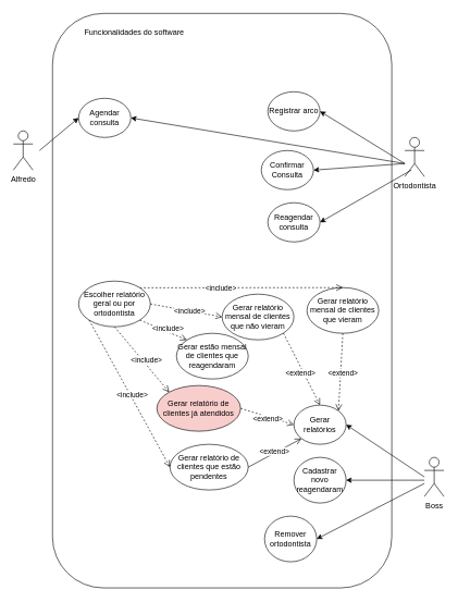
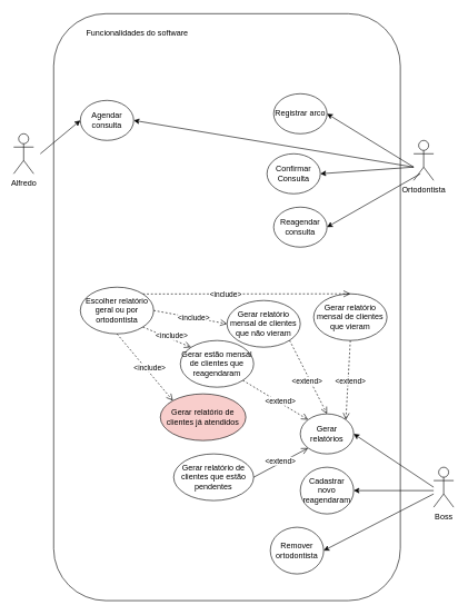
  <mxCell id="0" />
  <mxCell id="1" parent="0" />
  <mxCell id="2" value="Boss" style="shape=umlActor;verticalLabelPosition=bottom;verticalAlign=top;html=1;outlineConnect=0;" parent="1" vertex="1"><mxGeometry x="650" y="700" width="30" height="60" as="geometry" /></mxCell>
  <mxCell id="3" value="" style="rounded=1;whiteSpace=wrap;html=1;" parent="1" vertex="1"><mxGeometry x="80" y="20" width="520" height="880" as="geometry" /></mxCell>
  <mxCell id="4" value="Agendar consulta" style="ellipse;whiteSpace=wrap;html=1;" parent="1" vertex="1"><mxGeometry x="120" y="150" width="80" height="60" as="geometry" /></mxCell>
  <mxCell id="5" value="Alfredo" style="shape=umlActor;verticalLabelPosition=bottom;verticalAlign=top;html=1;outlineConnect=0;" parent="1" vertex="1"><mxGeometry y="200" width="30" height="60" as="geometry" x="20" /></mxCell>
  <mxCell id="6" value="" style="endArrow=classic;html=1;entryX=0;entryY=0.5;entryDx=0;entryDy=0;" parent="1" target="4" edge="1"><mxGeometry width="50" height="50" relative="1" as="geometry"><mxPoint x="60" y="230" as="sourcePoint" /><mxPoint x="430" y="330" as="targetPoint" /></mxGeometry></mxCell>
  <mxCell id="7" value="Ortodontista" style="shape=umlActor;verticalLabelPosition=bottom;verticalAlign=top;html=1;outlineConnect=0;" parent="1" vertex="1"><mxGeometry x="620" y="210" width="30" height="60" as="geometry" /></mxCell>
  <mxCell id="8" value="" style="endArrow=classic;html=1;entryX=1;entryY=0.5;entryDx=0;entryDy=0;" parent="1" target="4" edge="1"><mxGeometry width="50" height="50" relative="1" as="geometry"><mxPoint x="620" y="250" as="sourcePoint" /><mxPoint x="550" y="180" as="targetPoint" /></mxGeometry></mxCell>
  <mxCell id="9" value="Gerar relatórios" style="ellipse;whiteSpace=wrap;html=1;" parent="1" vertex="1"><mxGeometry x="450" y="620" width="80" height="60" as="geometry" /></mxCell>
  <mxCell id="10" value="Cadastrar novo reagendaram" style="ellipse;whiteSpace=wrap;html=1;" parent="1" vertex="1"><mxGeometry x="450" y="700" width="80" height="70" as="geometry" /></mxCell>
  <mxCell id="11" value="Remover ortodontista" style="ellipse;whiteSpace=wrap;html=1;" parent="1" vertex="1"><mxGeometry x="405" y="790" width="80" height="70" as="geometry" /></mxCell>
  <mxCell id="12" value="" style="endArrow=classic;html=1;entryX=1;entryY=0.5;entryDx=0;entryDy=0;" parent="1" target="9" edge="1"><mxGeometry width="50" height="50" relative="1" as="geometry"><mxPoint x="650" y="730" as="sourcePoint" /><mxPoint x="610" y="620" as="targetPoint" /></mxGeometry></mxCell>
  <mxCell id="13" value="" style="endArrow=classic;html=1;entryX=1;entryY=0.5;entryDx=0;entryDy=0;" parent="1" target="10" edge="1"><mxGeometry width="50" height="50" relative="1" as="geometry"><mxPoint x="650" y="735" as="sourcePoint" /><mxPoint x="460" y="660" as="targetPoint" /></mxGeometry></mxCell>
  <mxCell id="14" value="" style="endArrow=classic;html=1;entryX=1;entryY=0.5;entryDx=0;entryDy=0;" parent="1" target="11" edge="1"><mxGeometry width="50" height="50" relative="1" as="geometry"><mxPoint x="650" y="740" as="sourcePoint" /><mxPoint x="540" y="660" as="targetPoint" /></mxGeometry></mxCell>
  <mxCell id="15" value="Gerar relatório mensal de clientes que vieram" style="ellipse;whiteSpace=wrap;html=1;" parent="1" vertex="1"><mxGeometry x="470" y="440" width="110" height="70" as="geometry" /></mxCell>
  <mxCell id="16" value="&amp;lt;extend&amp;gt;" style="html=1;verticalAlign=bottom;endArrow=open;dashed=1;endSize=8;entryX=1;entryY=0;entryDx=0;entryDy=0;exitX=0.5;exitY=1;exitDx=0;exitDy=0;" parent="1" source="15" target="9" edge="1"><mxGeometry x="0.175" y="4" relative="1" as="geometry"><mxPoint x="470" y="600" as="sourcePoint" /><mxPoint x="390" y="600" as="targetPoint" /><mxPoint as="offset" /></mxGeometry></mxCell>
  <mxCell id="17" value="Gerar relatório mensal de clientes que não vieram" style="ellipse;whiteSpace=wrap;html=1;" parent="1" vertex="1"><mxGeometry x="340" y="450" width="110" height="70" as="geometry" /></mxCell>
  <mxCell id="18" value="&amp;lt;extend&amp;gt;" style="html=1;verticalAlign=bottom;endArrow=open;dashed=1;endSize=8;entryX=0.5;entryY=0;entryDx=0;entryDy=0;exitX=1;exitY=1;exitDx=0;exitDy=0;" parent="1" source="17" target="9" edge="1"><mxGeometry x="0.204" y="-9" relative="1" as="geometry"><mxPoint x="465" y="680" as="sourcePoint" /><mxPoint x="513.284" y="708.787" as="targetPoint" /><mxPoint x="1" as="offset" /></mxGeometry></mxCell>
  <mxCell id="19" value="Gerar estão mensal de clientes que reagendaram" style="ellipse;whiteSpace=wrap;html=1;" parent="1" vertex="1"><mxGeometry x="270" y="510" width="110" height="70" as="geometry" /></mxCell>
+ <mxCell id="20" value="&amp;lt;extend&amp;gt;" style="html=1;verticalAlign=bottom;endArrow=open;dashed=1;endSize=8;entryX=0;entryY=0;entryDx=0;entryDy=0;exitX=1;exitY=1;exitDx=0;exitDy=0;" parent="1" source="19" target="9" edge="1"><mxGeometry x="0.205" y="-5" relative="1" as="geometry"><mxPoint x="475" y="770" as="sourcePoint" /><mxPoint x="523.284" y="798.787" as="targetPoint" /><mxPoint as="offset" /></mxGeometry></mxCell>
  <mxCell id="21" value="Gerar relatório de clientes que estão pendentes" style="ellipse;whiteSpace=wrap;html=1;" parent="1" vertex="1"><mxGeometry x="260" y="680" width="120" height="70" as="geometry" /></mxCell>
  <mxCell id="22" value="&amp;lt;extend&amp;gt;" style="html=1;verticalAlign=bottom;endArrow=open;dashed=0;endSize=8;entryX=0;entryY=1;entryDx=0;entryDy=0;exitX=1;exitY=0.5;exitDx=0;exitDy=0;" parent="1" source="21" target="9" edge="1"><mxGeometry x="-0.087" y="-6" relative="1" as="geometry"><mxPoint x="475" y="850" as="sourcePoint" /><mxPoint x="461.716" y="708.787" as="targetPoint" /><mxPoint as="offset" /></mxGeometry></mxCell>
  <mxCell id="23" value="Gerar relatório de clientes já atendidos" style="ellipse;whiteSpace=wrap;html=1;fillColor=#f8cecc;" parent="1" vertex="1"><mxGeometry x="240" y="590" width="128.28" height="70" as="geometry" /></mxCell>
- <mxCell id="24" value="&amp;lt;extend&amp;gt;" style="html=1;verticalAlign=bottom;endArrow=open;dashed=1;endSize=8;entryX=0;entryY=0.5;entryDx=0;entryDy=0;exitX=1;exitY=0.5;exitDx=0;exitDy=0;" parent="1" source="23" target="9" edge="1"><mxGeometry x="0.105" y="-12" relative="1" as="geometry"><mxPoint x="463.28" y="780" as="sourcePoint" /><mxPoint x="449.996" y="601.213" as="targetPoint" /><mxPoint as="offset" /></mxGeometry></mxCell>
  <mxCell id="25" value="Escolher relatório geral ou por ortodontista" style="ellipse;whiteSpace=wrap;html=1;" parent="1" vertex="1"><mxGeometry x="120" y="430" width="110" height="70" as="geometry" /></mxCell>
  <mxCell id="26" value="&amp;lt;include&amp;gt;" style="html=1;verticalAlign=bottom;endArrow=open;dashed=1;endSize=8;entryX=0.5;entryY=0;entryDx=0;entryDy=0;exitX=1;exitY=0;exitDx=0;exitDy=0;" parent="1" source="25" target="15" edge="1"><mxGeometry x="-0.204" y="-10" relative="1" as="geometry"><mxPoint x="325" y="690" as="sourcePoint" /><mxPoint x="311.716" y="511.213" as="targetPoint" /><mxPoint as="offset" /></mxGeometry></mxCell>
  <mxCell id="27" value="&lt;div&gt;&amp;lt;include&amp;gt;&lt;/div&gt;" style="html=1;verticalAlign=bottom;endArrow=open;dashed=1;endSize=8;exitX=1;exitY=0.5;exitDx=0;exitDy=0;entryX=0;entryY=0.5;entryDx=0;entryDy=0;" parent="1" source="25" target="17" edge="1"><mxGeometry x="0.12" y="-9" relative="1" as="geometry"><mxPoint x="280" y="425" as="sourcePoint" /><mxPoint x="360" y="460" as="targetPoint" /><mxPoint as="offset" /></mxGeometry></mxCell>
  <mxCell id="28" value="&amp;lt;include&amp;gt;" style="html=1;verticalAlign=bottom;endArrow=open;dashed=1;endSize=8;entryX=0;entryY=0;entryDx=0;entryDy=0;exitX=1;exitY=1;exitDx=0;exitDy=0;" parent="1" source="25" target="19" edge="1"><mxGeometry x="0.214" y="-4" relative="1" as="geometry"><mxPoint x="290" y="435" as="sourcePoint" /><mxPoint x="545" y="460" as="targetPoint" /><mxPoint as="offset" /></mxGeometry></mxCell>
  <mxCell id="29" value="&amp;lt;include&amp;gt;" style="html=1;verticalAlign=bottom;endArrow=open;dashed=1;endSize=8;entryX=0;entryY=0;entryDx=0;entryDy=0;exitX=0.5;exitY=1;exitDx=0;exitDy=0;" parent="1" source="25" target="23" edge="1"><mxGeometry x="0.194" y="-1" relative="1" as="geometry"><mxPoint x="300" y="445" as="sourcePoint" /><mxPoint x="555" y="470" as="targetPoint" /><mxPoint as="offset" /></mxGeometry></mxCell>
- <mxCell id="30" value="&amp;lt;include&amp;gt;" style="html=1;verticalAlign=bottom;endArrow=open;dashed=1;endSize=8;entryX=0;entryY=0.5;entryDx=0;entryDy=0;exitX=0;exitY=1;exitDx=0;exitDy=0;" parent="1" source="25" target="21" edge="1"><mxGeometry x="0.087" y="-2" relative="1" as="geometry"><mxPoint x="176" y="440" as="sourcePoint" /><mxPoint x="565" y="480" as="targetPoint" /><mxPoint as="offset" /></mxGeometry></mxCell>
  <mxCell id="31" value="Confirmar Consulta" style="ellipse;whiteSpace=wrap;html=1;" parent="1" vertex="1"><mxGeometry x="400" y="230" width="80" height="60" as="geometry" /></mxCell>
  <mxCell id="32" value="Registrar arco" style="ellipse;whiteSpace=wrap;html=1;" parent="1" vertex="1"><mxGeometry x="410" y="140" width="80" height="60" as="geometry" /></mxCell>
  <mxCell id="33" value="" style="endArrow=classic;html=1;entryX=1;entryY=0.5;entryDx=0;entryDy=0;" parent="1" target="31" edge="1"><mxGeometry width="50" height="50" relative="1" as="geometry"><mxPoint x="620" y="250" as="sourcePoint" /><mxPoint x="210" y="190" as="targetPoint" /></mxGeometry></mxCell>
  <mxCell id="34" value="" style="endArrow=classic;html=1;entryX=1;entryY=0.5;entryDx=0;entryDy=0;" parent="1" target="32" edge="1"><mxGeometry width="50" height="50" relative="1" as="geometry"><mxPoint x="620" y="250" as="sourcePoint" /><mxPoint x="500" y="270" as="targetPoint" /></mxGeometry></mxCell>
  <mxCell id="35" value="Reagendar consulta" style="ellipse;whiteSpace=wrap;html=1;" parent="1" vertex="1"><mxGeometry x="410" y="310" width="80" height="60" as="geometry" /></mxCell>
  <mxCell id="36" value="" style="endArrow=classic;html=1;entryX=1;entryY=0.5;entryDx=0;entryDy=0;" parent="1" target="35" edge="1"><mxGeometry width="50" height="50" relative="1" as="geometry"><mxPoint x="630" y="260" as="sourcePoint" /><mxPoint x="500" y="270" as="targetPoint" /></mxGeometry></mxCell>
  <mxCell id="37" value="Funcionalidades do software" style="text;html=1;resizable=0;autosize=1;align=center;verticalAlign=middle;points=[];fillColor=none;strokeColor=none;rounded=0;" parent="1" vertex="1"><mxGeometry x="120" y="40" width="170" height="20" as="geometry" /></mxCell>
